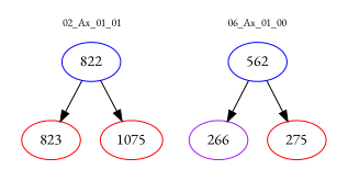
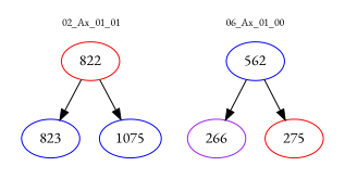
  digraph {
    fontname="EB Garamond"
    node [color=blue fontname="EB Garamond"]
    edge [color=black fontname="EB Garamond"]
-   n1 [label=822]
-   n2 [color=red label=823]
-   n3 [color=red label=1075]
+   n1 [color=red label=822]
+   n2 [label=823]
+   n3 [label=1075]
    n4 [label=562]
    n5 [color=purple label=266]
    n6 [color=red label=275]
    subgraph cluster_1 {
      color=white
      fontsize=10
      label="02_Ax_01_01"
      n1
      n2
      n3
    }
    subgraph cluster_2 {
      color=white
      fontsize=10
      label="06_Ax_01_00"
      n4
      n5
      n6
    }
    n1 -> n2
    n1 -> n3
    n4 -> n5
    n4 -> n6
  }
